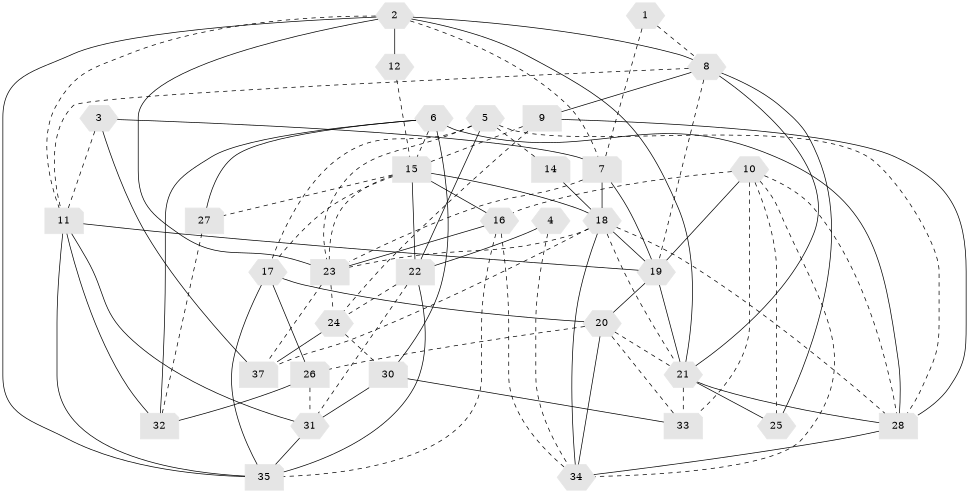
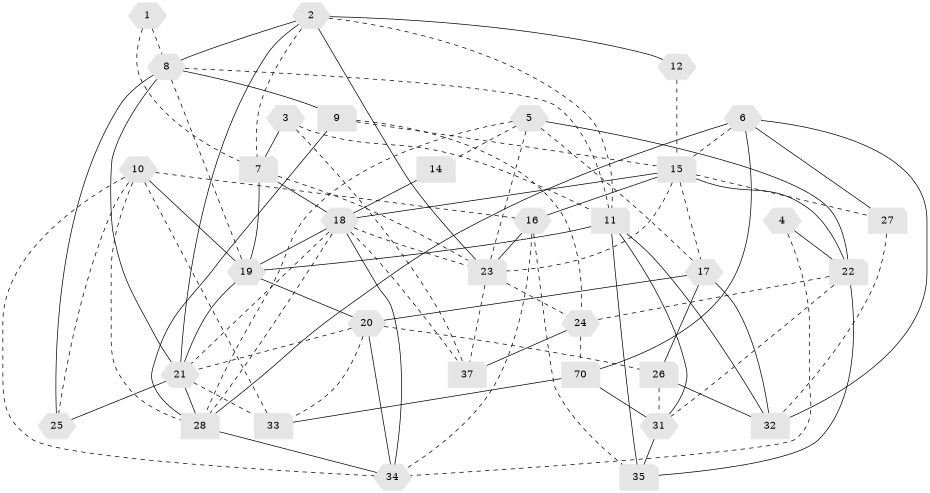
  graph {
    node [color=gray90 shape=hexagon style=filled]
    edge [style=solid weight=1.0]
    7 [shape=note]
    1
    8
    23 [shape=note]
    18
    19
    11 [shape=note]
    21
    9 [shape=note]
    25
    2
    12
    35 [shape=note]
    32 [shape=note]
    31
    15 [shape=note]
    28 [shape=note]
    33 [shape=note]
    37 [shape=note]
    24
    3
    22 [shape=note]
    4
    34
    5
    14 [shape=note]
    17
    16
    20
    26 [shape=note]
    6
    27 [shape=note]
-   30 [shape=note]
+   30 [shape=note label=70]
    10
    7 -- 23 [style=dashed]
    7 -- 18
    7 -- 19
    1 -- 7 [style=dashed]
    1 -- 8 [style=dashed]
    8 -- 19 [style=dashed]
    8 -- 11 [style=dashed]
    8 -- 21
    8 -- 9
    8 -- 25
    23 -- 37 [style=dashed]
    23 -- 24 [style=dashed]
    18 -- 23 [style=dashed]
    18 -- 19
    18 -- 21 [style=dashed]
    18 -- 28 [style=dashed]
    18 -- 37 [style=dashed]
    18 -- 34
    19 -- 21
    19 -- 20 [weight=2.0]
    11 -- 19
    11 -- 35 [weight=2.0]
    11 -- 32
    11 -- 31
    21 -- 25
    21 -- 28
    21 -- 33 [style=dashed]
    9 -- 15 [style=dashed weight=2.0]
    9 -- 28 [weight=2.0]
    9 -- 24 [style=dashed]
    2 -- 7 [style=dashed]
    2 -- 8
    2 -- 23
    2 -- 11 [style=dashed]
    2 -- 21
    2 -- 12
-   2 -- 35
    12 -- 15 [style=dashed]
    31 -- 35
    15 -- 23 [style=dashed]
    15 -- 18
    15 -- 22
    15 -- 17 [style=dashed]
    15 -- 16
    15 -- 27 [style=dashed]
    28 -- 34
    24 -- 37
    24 -- 30 [style=dashed]
    3 -- 7
    3 -- 11 [style=dashed]
-   3 -- 37
+   3 -- 37 [style=dashed]
    22 -- 35 [weight=2.0]
    22 -- 31 [style=dashed]
    22 -- 24 [style=dashed]
    4 -- 22
    4 -- 34 [style=dashed]
    5 -- 23 [style=dashed]
    5 -- 28 [style=dashed]
    5 -- 22
    5 -- 14 [style=dashed]
    5 -- 17 [style=dashed]
    14 -- 18 [weight=2.0]
-   17 -- 35
+   17 -- 32
    17 -- 20
    17 -- 26
    16 -- 23
    16 -- 35 [style=dashed]
    16 -- 34 [style=dashed]
    20 -- 21 [style=dashed]
    20 -- 33 [style=dashed]
    20 -- 34
    20 -- 26 [style=dashed]
    26 -- 32
    26 -- 31 [style=dashed]
    6 -- 32
    6 -- 15 [style=dashed]
    6 -- 28
    6 -- 27
    6 -- 30 [weight=2.0]
    27 -- 32 [style=dashed]
    30 -- 31
    30 -- 33
    10 -- 19
    10 -- 25 [style=dashed]
    10 -- 28 [style=dashed]
    10 -- 33 [style=dashed weight=2.0]
    10 -- 34 [style=dashed]
    10 -- 16 [style=dashed]
  }
